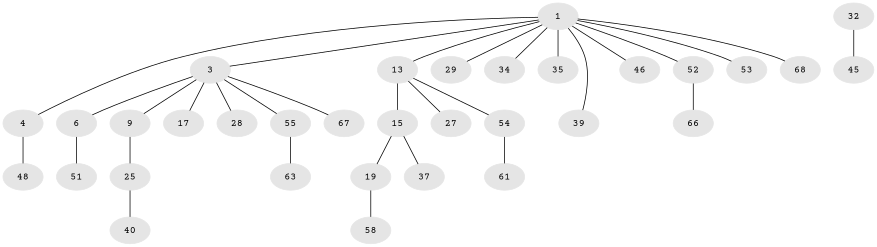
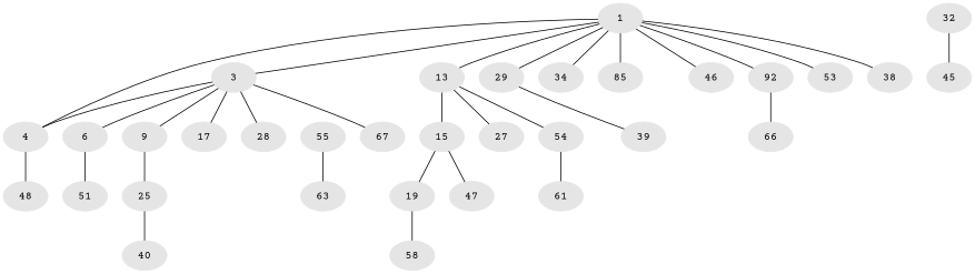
  graph {
    fontname="Courier Prime"
    node [color=gray90 fontname="Courier Prime" style=filled]
    edge [fontname="Courier Prime"]
    1 [super="+2+18+11"]
    3 [super="+10+5"]
    4 [super="+24+12"]
    13 [super="+14+23"]
    29
    34
-   35 [super="+59"]
+   35 [super="+59" label=85]
    39
    46
-   52 [super="+62"]
+   52 [super="+62" label=92]
    53 [super="+57"]
-   68
+   68 [label=38]
    6 [super="+7+60+31+21"]
    9 [super="+50+36"]
    17 [super="+38"]
    28 [super="+30"]
    55
    67
    48
    15
    27
    54
    66
    51
    25
    63
    32 [super="+56+64"]
    45
    19 [super="+26"]
-   37
+   37 [label=47]
    61
    58
    40
    1 -- 3
    1 -- 4
    1 -- 13
    1 -- 29
    1 -- 34
    1 -- 35
-   1 -- 39
+   29 -- 39
    1 -- 46
    1 -- 52
    1 -- 53
    1 -- 68
    3 -- 6
    3 -- 9
    3 -- 17
    3 -- 28
-   3 -- 55
+   3 -- 4
    3 -- 67
    4 -- 48
    13 -- 15
    13 -- 27
    13 -- 54
    52 -- 66
    6 -- 51
    9 -- 25
    55 -- 63
    15 -- 19
    15 -- 37
    54 -- 61
    25 -- 40
    32 -- 45
    19 -- 58
  }
